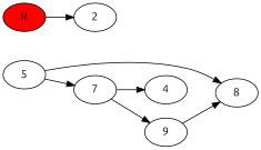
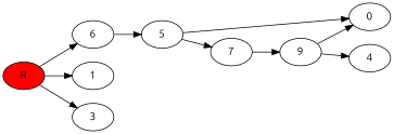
  digraph {
    fontname=Ubuntu
    rankdir=LR
    node [fontname=Ubuntu]
    edge [fontname=Ubuntu]
    5
-   8
+   8 [label=0]
    7
+   6
    4
    9
    R [fillcolor="#ff0000" style=filled]
-   2
+   2 [label=1]
+   3
    5 -> 8
    5 -> 7
-   7 -> 4
+   9 -> 4
    7 -> 9
+   6 -> 5
    9 -> 8
+   R -> 6
    R -> 2
+   R -> 3
  }
